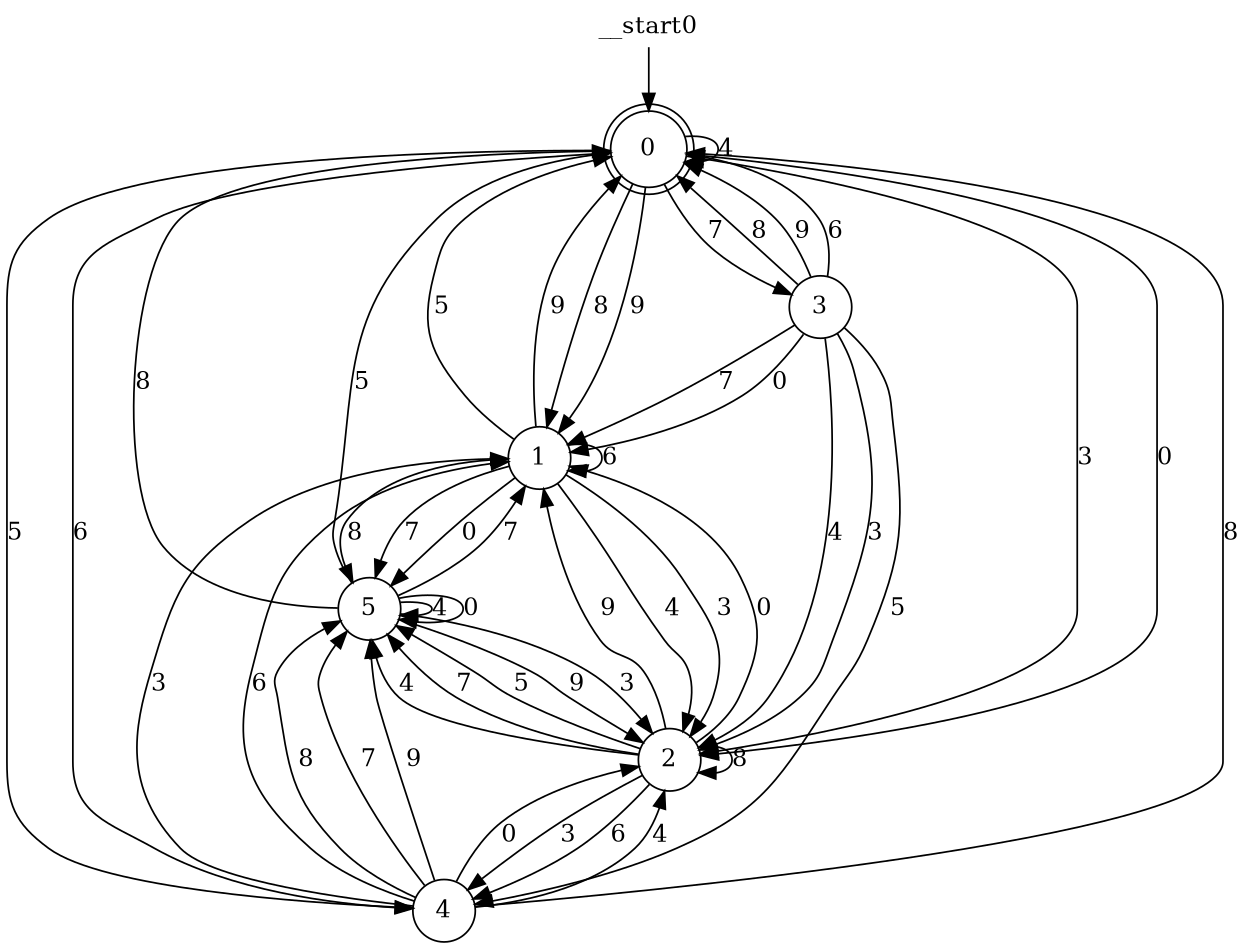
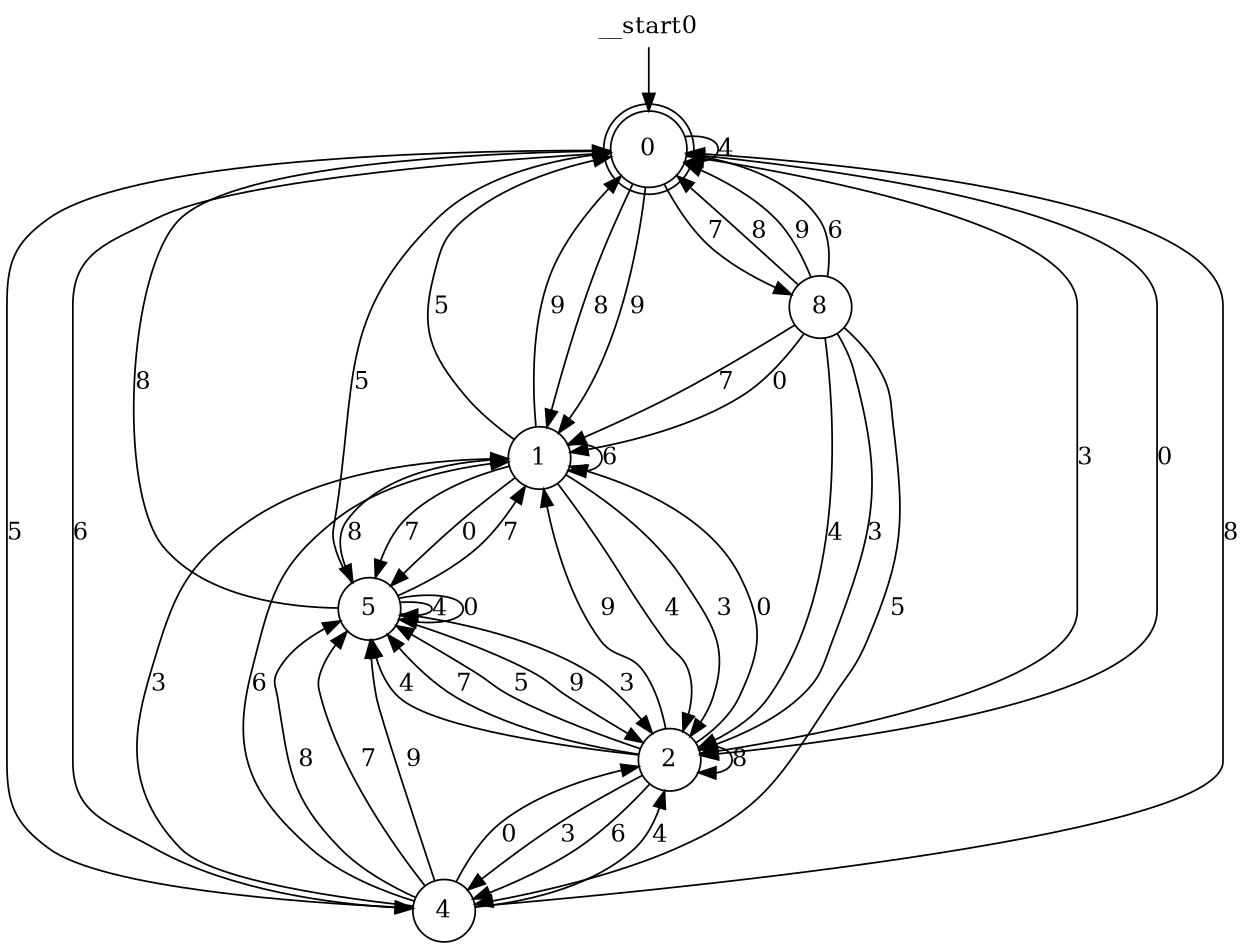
  digraph {
    node [shape=circle]
    n1 [label=0 shape=doublecircle]
    n2 [label=1]
    n3 [label=2]
-   n4 [label=3]
+   n4 [label=8]
    n5 [label=4]
    n6 [label=5]
    __start0 [height=0 shape=none width=0]
    n1 -> n1 [label=4]
    n1 -> n2 [label=8]
    n1 -> n2 [label=9]
    n1 -> n3 [label=3]
    n1 -> n3 [label=0]
    n1 -> n4 [label=7]
    n1 -> n5 [label=5]
    n1 -> n5 [label=6]
    n2 -> n1 [label=5]
    n2 -> n1 [label=9]
    n2 -> n2 [label=6]
    n2 -> n3 [label=4]
    n2 -> n3 [label=3]
    n2 -> n6 [label=8]
    n2 -> n6 [label=7]
    n2 -> n6 [label=0]
    n3 -> n2 [label=9]
    n3 -> n2 [label=0]
    n3 -> n3 [label=8]
    n3 -> n5 [label=3]
    n3 -> n5 [label=6]
    n3 -> n6 [label=4]
    n3 -> n6 [label=7]
    n3 -> n6 [label=5]
    n4 -> n1 [label=8]
    n4 -> n1 [label=9]
    n4 -> n1 [label=6]
    n4 -> n2 [label=7]
    n4 -> n2 [label=0]
    n4 -> n3 [label=4]
    n4 -> n3 [label=3]
    n4 -> n5 [label=5]
    n5 -> n1 [label=8]
    n5 -> n2 [label=3]
    n5 -> n2 [label=6]
    n5 -> n3 [label=4]
    n5 -> n3 [label=0]
    n5 -> n6 [label=8]
    n5 -> n6 [label=7]
    n5 -> n6 [label=9]
    n6 -> n1 [label=8]
    n6 -> n1 [label=5]
    n6 -> n2 [label=7]
    n6 -> n3 [label=3]
    n6 -> n3 [label=9]
    n6 -> n6 [label=4]
    n6 -> n6 [label=0]
    __start0 -> n1
  }
